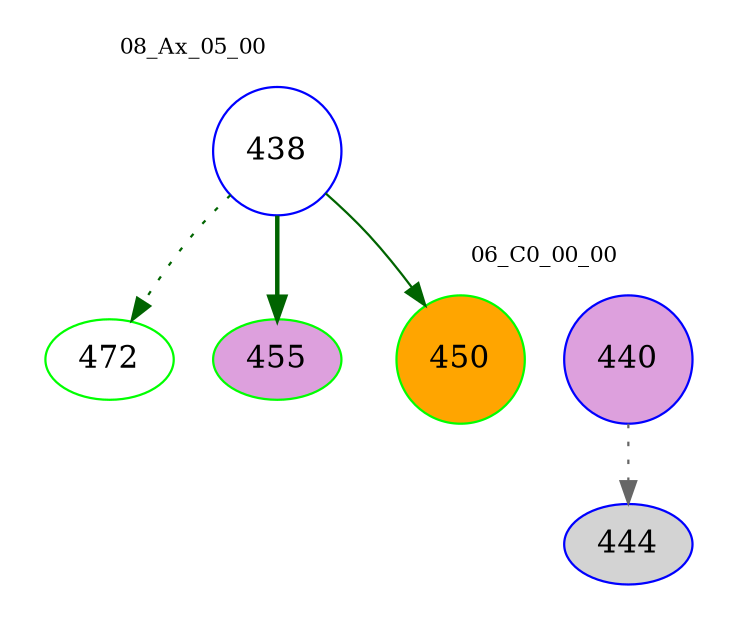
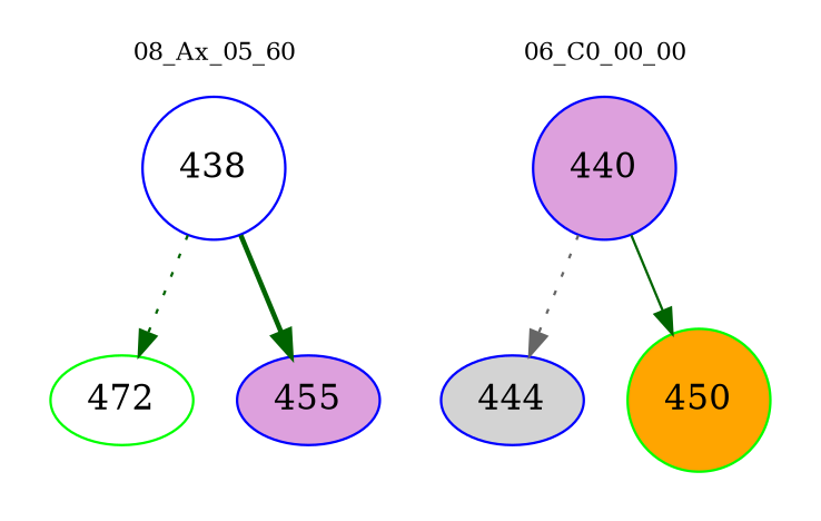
  digraph {
    node [color=blue fillcolor=white shape=circle style=filled]
    edge [color=darkgreen style=dotted]
    n1 [label=438]
    n2 [color=green label=472 shape=ellipse]
-   n3 [color=green fillcolor=plum label=455 shape=ellipse]
+   n3 [fillcolor=plum label=455 shape=ellipse]
    n4 [fillcolor=plum label=440]
    n5 [fillcolor=lightgrey label=444 shape=ellipse]
    n6 [color=green fillcolor=orange label=450]
    subgraph cluster_1 {
      color=white
      fontsize=10
-     label="08_Ax_05_00"
+     label="08_Ax_05_60"
      n1
      n2
      n3
    }
    subgraph cluster_2 {
      color=white
      fontsize=10
      label="06_C0_00_00"
      n4
      n5
      n6
    }
    n1 -> n2
    n1 -> n3 [style=bold]
    n4 -> n5 [color=gray40]
-   n1 -> n6 [style=solid]
+   n4 -> n6 [style=solid]
  }
